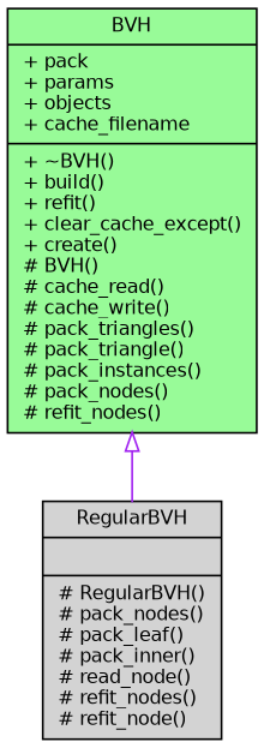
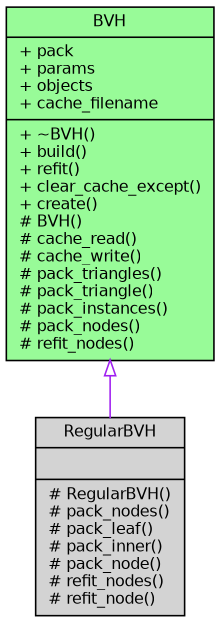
  digraph {
    node [color=black fontname=Helvetica fontsize=10 shape=record style=filled]
-   n1 [fillcolor=lightgrey fontcolor=black height=0.2 label="{RegularBVH\n||# RegularBVH()\l# pack_nodes()\l# pack_leaf()\l# pack_inner()\l# read_node()\l# refit_nodes()\l# refit_node()\l}" width=0.4]
+   n1 [fillcolor=lightgrey fontcolor=black height=0.2 label="{RegularBVH\n||# RegularBVH()\l# pack_nodes()\l# pack_leaf()\l# pack_inner()\l# pack_node()\l# refit_nodes()\l# refit_node()\l}" width=0.4]
    n2 [fillcolor=palegreen height=0.2 label="{BVH\n|+ pack\l+ params\l+ objects\l+ cache_filename\l|+ ~BVH()\l+ build()\l+ refit()\l+ clear_cache_except()\l+ create()\l# BVH()\l# cache_read()\l# cache_write()\l# pack_triangles()\l# pack_triangle()\l# pack_instances()\l# pack_nodes()\l# refit_nodes()\l}" width=0.4]
    n2 -> n1 [arrowtail=empty color=purple dir=back fontname=Helvetica fontsize=10 labelfontname=Helvetica labelfontsize=10 style=solid]
  }
